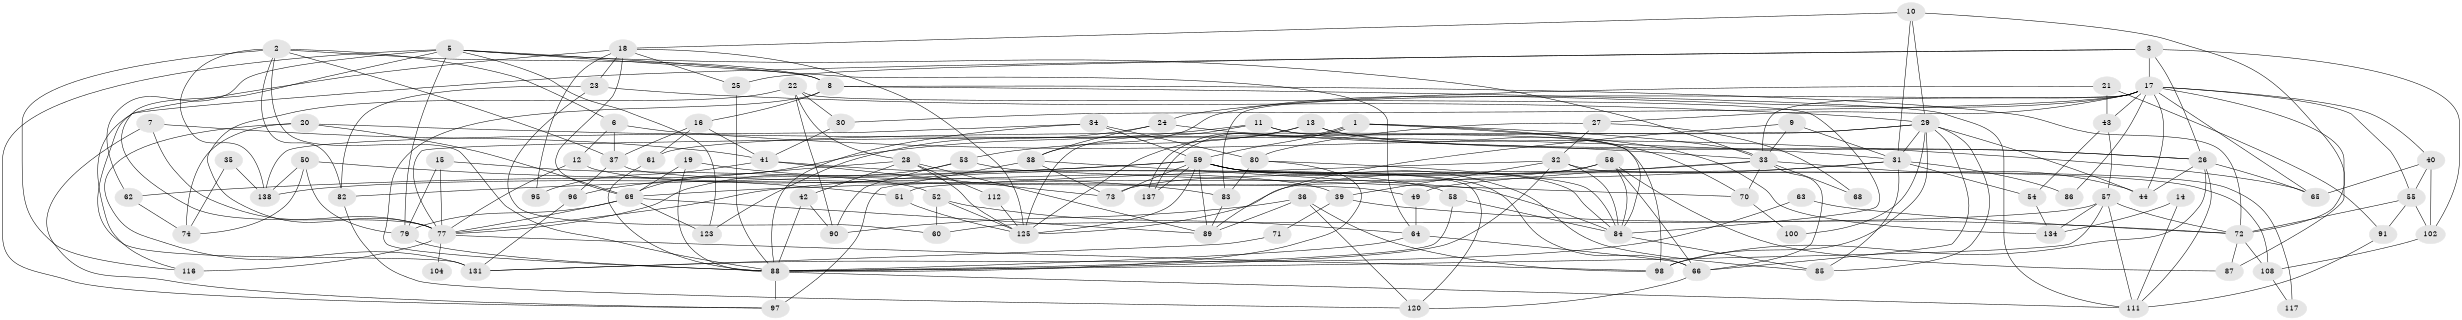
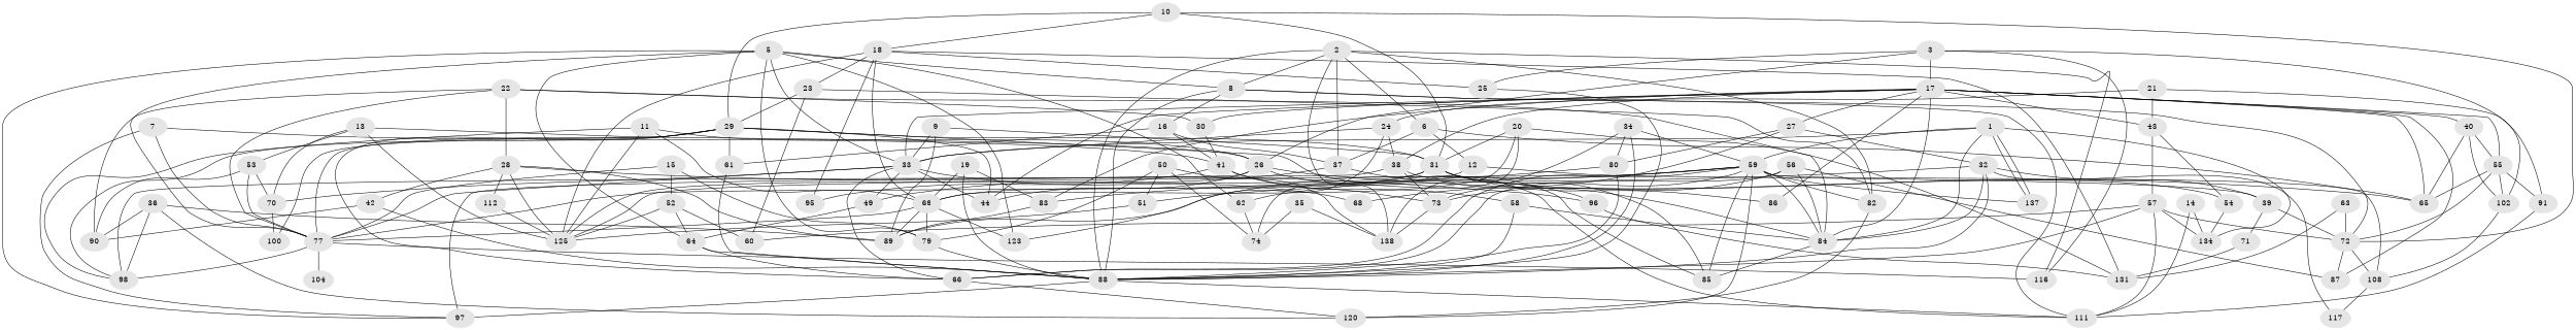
  graph {
    node [color=gray90 style=filled]
    33 [super="+46+122"]
    77 [super="+93+135+103"]
    44
    68
    66 [super="+67"]
    49
    70
    1
    59 [super="+101"]
    84 [super="+95"]
    134
    137
    82
    89
    62
    125 [super="+140+126"]
    85
    120
    73 [super="+130+94"]
    108
    2 [super="+47"]
    6
    8
    37
    88 [super="+118+113"]
    116
    138
    12
    65
    16
    72 [super="+92"]
    111
    96
    97
    17 [super="+106+45"]
    27
    30
    38 [super="+75"]
    40
    43 [super="+76"]
    55 [super="+124"]
    83 [super="+121"]
    86
    87
    3
    25
    26
    102
    98
    31 [super="+109"]
    69 [super="+81"]
    54
    n53 [label=9]
    5 [super="+115+9"]
    64 [super="+133"]
    79
    123
    74
    104
    39
    41 [super="+110"]
    n62 [label=95]
    58
    7
    61
    18 [super="+107"]
    23
    131
    10
    29 [super="+48+78"]
    100
    11
    71
    13
    53
    90
    14
    15
    52
    60
    32 [super="+143"]
    80
    57
    91
    19
    20
    21
    24
    22
    28
    42
    112
    51
    117
    34 [super="+128"]
    35
    36
    50
    56
    63
    33 -- 77 [weight=2]
    33 -- 44
    33 -- 68
    33 -- 66
    33 -- 49
    33 -- 70
    77 -- 116 [weight=2]
    77 -- 98
    77 -- 104
    66 -- 120
    49 -- 64
    70 -- 100
    1 -- 33
    1 -- 59
    1 -- 84
    1 -- 134
    1 -- 137
    1 -- 137
    59 -- 66
    59 -- 84
    59 -- 137
    59 -- 82
    59 -- 89
    59 -- 62
    59 -- 125
    59 -- 85
    59 -- 120
    59 -- 73
    59 -- 108
    84 -- 85
    82 -- 120
    62 -- 74
-   56 -- 138
+   73 -- 138
    108 -- 117
    2 -- 82
    2 -- 6
    2 -- 8
    2 -- 37
    2 -- 88
    2 -- 116
    2 -- 138
    6 -- 37
    6 -- 12
    6 -- 65
    8 -- 88
    8 -- 16
    8 -- 72
    8 -- 111
    37 -- 49
    37 -- 96
    88 -- 111
    88 -- 97 [weight=2]
    12 -- 77
    12 -- 39
    16 -- 37
    16 -- 41
    16 -- 61
    72 -- 108
    72 -- 87
    96 -- 131
    17 -- 33
    17 -- 44
    17 -- 65
    17 -- 27
    17 -- 30
    17 -- 38
    17 -- 40
    17 -- 43
    17 -- 55
    17 -- 83
    17 -- 86
    17 -- 87
    27 -- 68
    27 -- 32
    27 -- 80
    30 -- 41
    38 -- 84
    38 -- 73
    38 -- 97
    40 -- 65
    40 -- 55
    40 -- 102
    43 -- 54
    43 -- 57
+   55 -- 65
    55 -- 72
    55 -- 102
    55 -- 91
    83 -- 89
    3 -- 116
    3 -- 17
    3 -- 25
    3 -- 26
    3 -- 102
    25 -- 88
    26 -- 44
    26 -- 65
    26 -- 111
    26 -- 98
    102 -- 108
    31 -- 125
    31 -- 85
    31 -- 86
    31 -- 69
    31 -- 54
    69 -- 77
    69 -- 89
    69 -- 79
    69 -- 123
    54 -- 134
    n53 -- 33
    n53 -- 89
    n53 -- 31
    5 -- 33
    5 -- 77
    5 -- 62
    5 -- 8
    5 -- 97
    5 -- 64
    5 -- 79
    5 -- 123
    64 -- 66
    64 -- 88
    79 -- 88
    39 -- 72
    39 -- 71
    41 -- 73
    41 -- n62
    41 -- 58
    58 -- 84
    58 -- 88
    7 -- 77
    7 -- 97
    7 -- 41
    61 -- 88
    18 -- 125
    18 -- 25
    18 -- 69
    18 -- n62
    18 -- 23
    18 -- 131
    23 -- 82
    23 -- 29
    23 -- 60
    10 -- 72
    10 -- 31
    10 -- 18
    10 -- 29
    29 -- 77
    29 -- 44
    29 -- 66
    29 -- 85
    29 -- 98
    29 -- 31
    29 -- 61
    29 -- 100
    11 -- 125
    11 -- 26
    11 -- 98
    11 -- 69
    71 -- 131
    13 -- 70
    13 -- 125
    13 -- 26
    13 -- 53
    53 -- 77
    53 -- 70
    53 -- 90
    14 -- 134
    14 -- 111
    15 -- 77
    15 -- 79
    15 -- 52
    52 -- 125
    52 -- 64
    52 -- 60
    32 -- 84
    32 -- 88
    32 -- 39
    32 -- 51
    32 -- 117
-   80 -- 84
+   17 -- 84
    80 -- 88
    80 -- 83
    57 -- 134
    57 -- 88
    57 -- 72
    57 -- 111
    57 -- 60
    91 -- 111
    19 -- 88
    19 -- 83
    19 -- 69
    20 -- 31
    20 -- 69
    20 -- 74
    20 -- 131
    21 -- 43
    21 -- 91
    21 -- 24
    24 -- 33
    24 -- 38
    24 -- 123
    22 -- 77
    22 -- 84
    22 -- 30
    22 -- 90
    22 -- 28
    28 -- 89
    28 -- 125
    28 -- 96
    28 -- 42
    28 -- 112
    42 -- 88
    42 -- 90
    112 -- 125
    51 -- 125
    34 -- 59
    34 -- 88
    34 -- 138
    34 -- 80
    35 -- 138
    35 -- 74
    36 -- 89
    36 -- 120
    36 -- 98
    36 -- 90
    50 -- 138
    50 -- 79
    50 -- 74
    50 -- 51
    56 -- 66
    56 -- 84
    56 -- 73
    56 -- 87
    63 -- 72
    63 -- 131
  }
